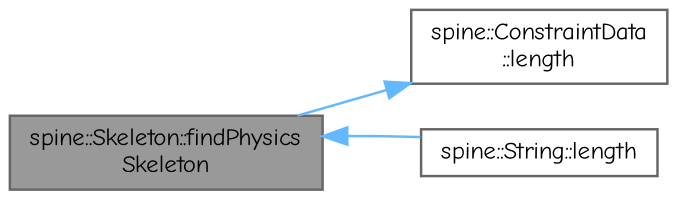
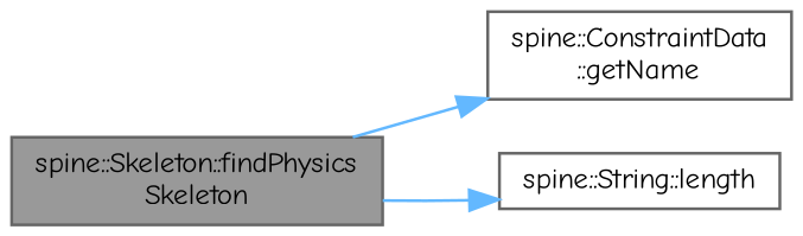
  digraph {
    fontname="Comic Neue"
    rankdir=LR
    node [color=grey40 fillcolor=white fontname="Comic Neue" fontsize=10 shape=box style=filled]
    edge [color=steelblue1 fontname="Comic Neue" fontsize=10 labelfontname=Helvetica labelfontsize=10 style=solid]
    n1 [color=gray40 fillcolor=grey60 fontcolor=black height=0.2 label="spine::Skeleton::findPhysics\lSkeleton" width=0.4]
-   n2 [height=0.2 label="spine::ConstraintData\l::length" width=0.4]
+   n2 [height=0.2 label="spine::ConstraintData\l::getName" width=0.4]
    n3 [height=0.2 label="spine::String::length" width=0.4]
    n1 -> n2
-   n3 -> n1
+   n1 -> n3
  }
